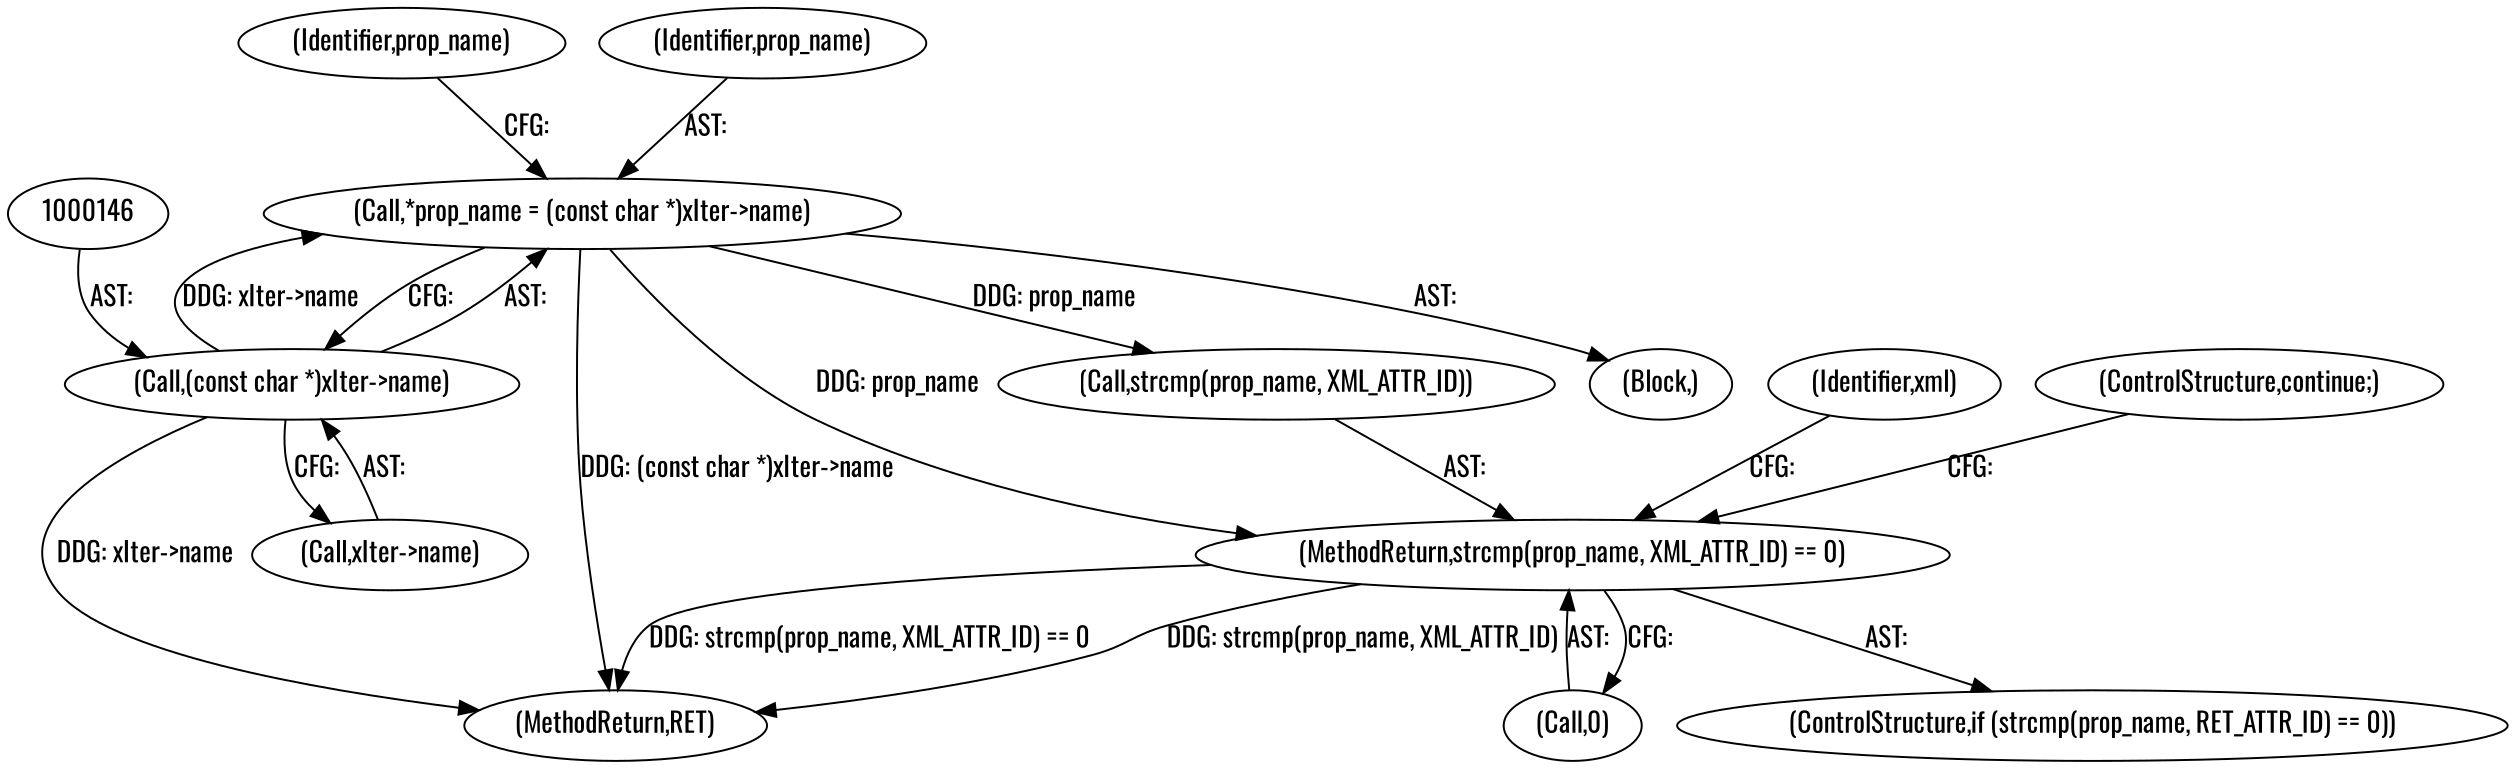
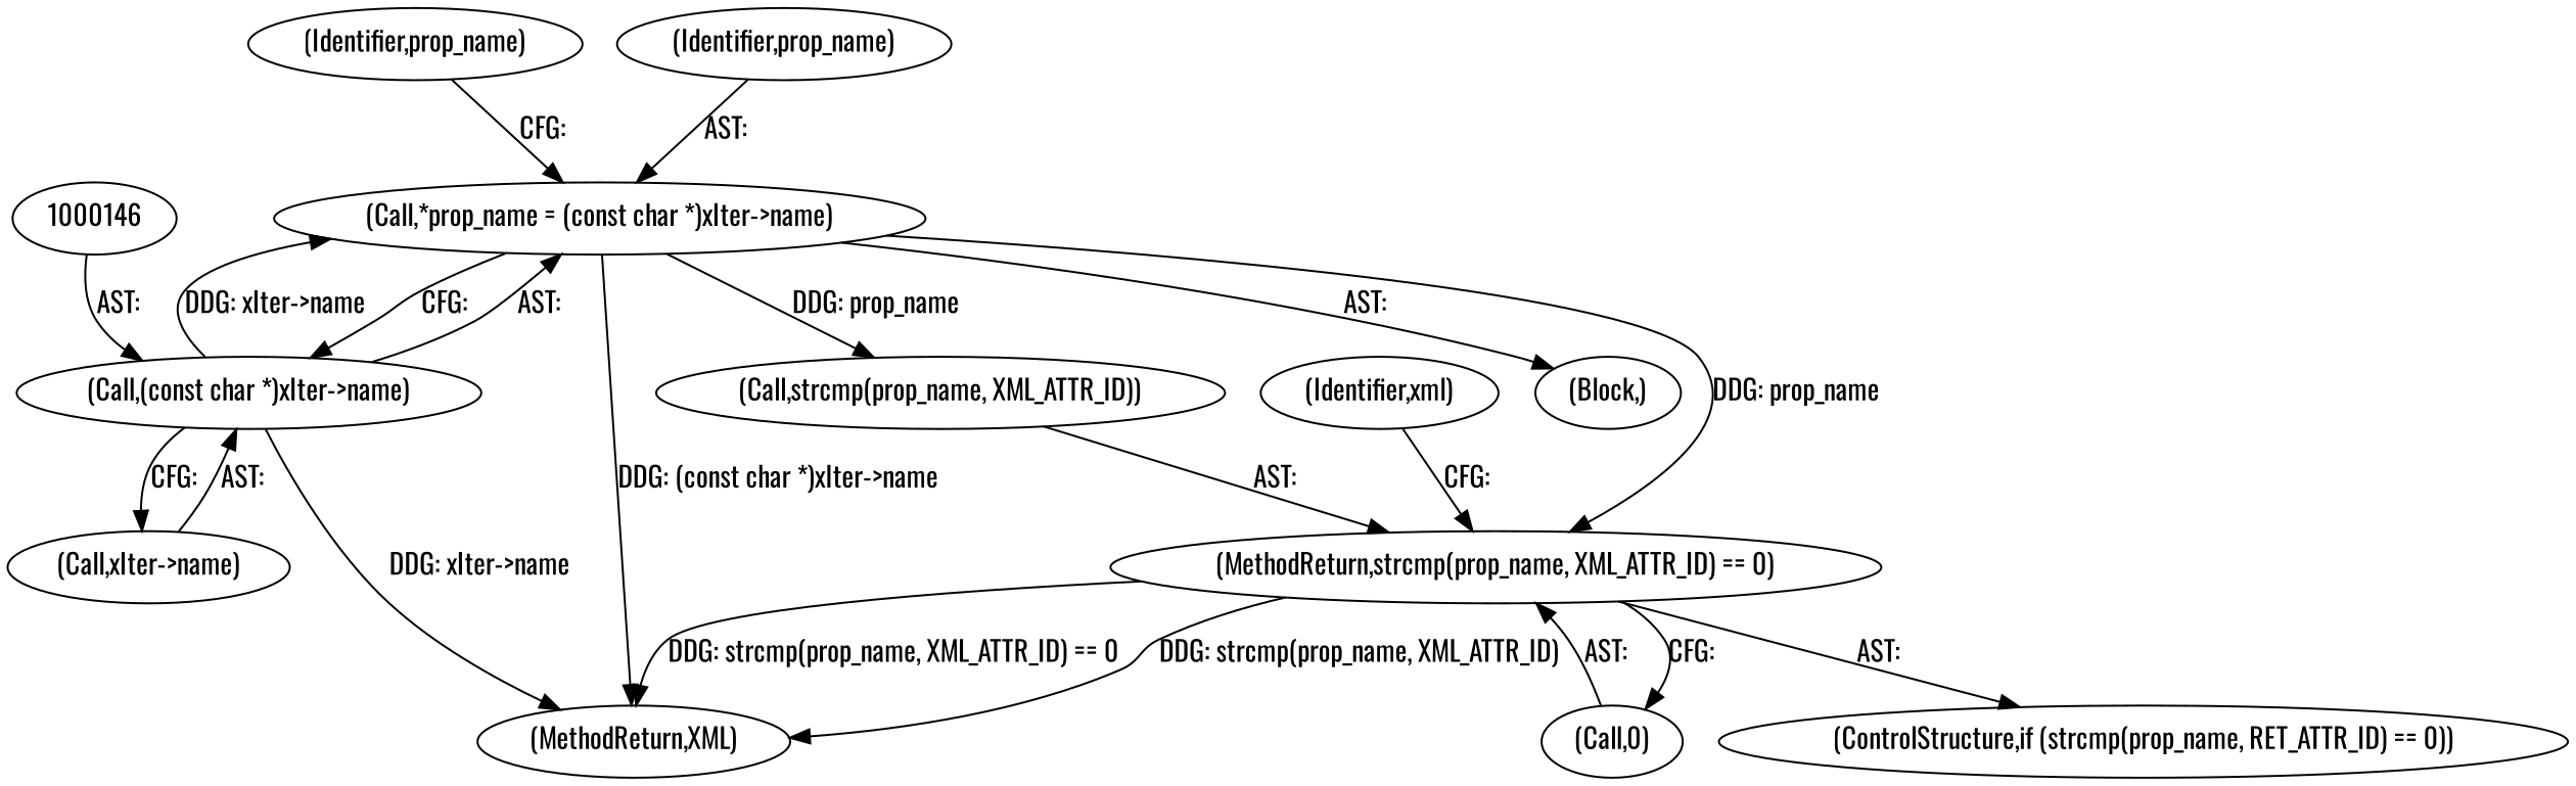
  digraph {
    fontname=Oswald
    node [fontname=Oswald]
    edge [fontname=Oswald]
    n1 [label="(MethodReturn,strcmp(prop_name, XML_ATTR_ID) == 0)"]
    n2 [label="(ControlStructure,if (strcmp(prop_name, RET_ATTR_ID) == 0))"]
-   n3 [label="(MethodReturn,RET)"]
+   n3 [label="(MethodReturn,XML)"]
    n4 [label="(Call,0)"]
    n5 [label="(Call,*prop_name = (const char *)xIter->name)"]
    n6 [label="(Call,(const char *)xIter->name)"]
    n7 [label="(Call,strcmp(prop_name, XML_ATTR_ID))"]
    n8 [label="(Block,)"]
    n9 [label="(Call,xIter->name)"]
    n10 [label="(Identifier,xml)"]
-   n11 [label="(ControlStructure,continue;)"]
    n12 [label="(Identifier,prop_name)"]
    n13 [label="(Identifier,prop_name)"]
    1000146
    n1 -> n2 [label="AST: "]
    n1 -> n3 [label="DDG: strcmp(prop_name, XML_ATTR_ID) == 0"]
    n1 -> n3 [label="DDG: strcmp(prop_name, XML_ATTR_ID)"]
    n1 -> n4 [label="CFG: "]
    n4 -> n1 [label="AST: "]
    n5 -> n1 [label="DDG: prop_name"]
    n5 -> n3 [label="DDG: (const char *)xIter->name"]
    n5 -> n6 [label="CFG: "]
    n5 -> n7 [label="DDG: prop_name"]
    n5 -> n8 [label="AST: "]
    n6 -> n3 [label="DDG: xIter->name"]
    n6 -> n5 [label="AST: "]
    n6 -> n5 [label="DDG: xIter->name"]
    n6 -> n9 [label="CFG: "]
    n7 -> n1 [label="AST: "]
    n9 -> n6 [label="AST: "]
    n10 -> n1 [label="CFG: "]
-   n11 -> n1 [label="CFG: "]
    n12 -> n5 [label="CFG: "]
    n13 -> n5 [label="AST: "]
    1000146 -> n6 [label="AST: "]
  }
